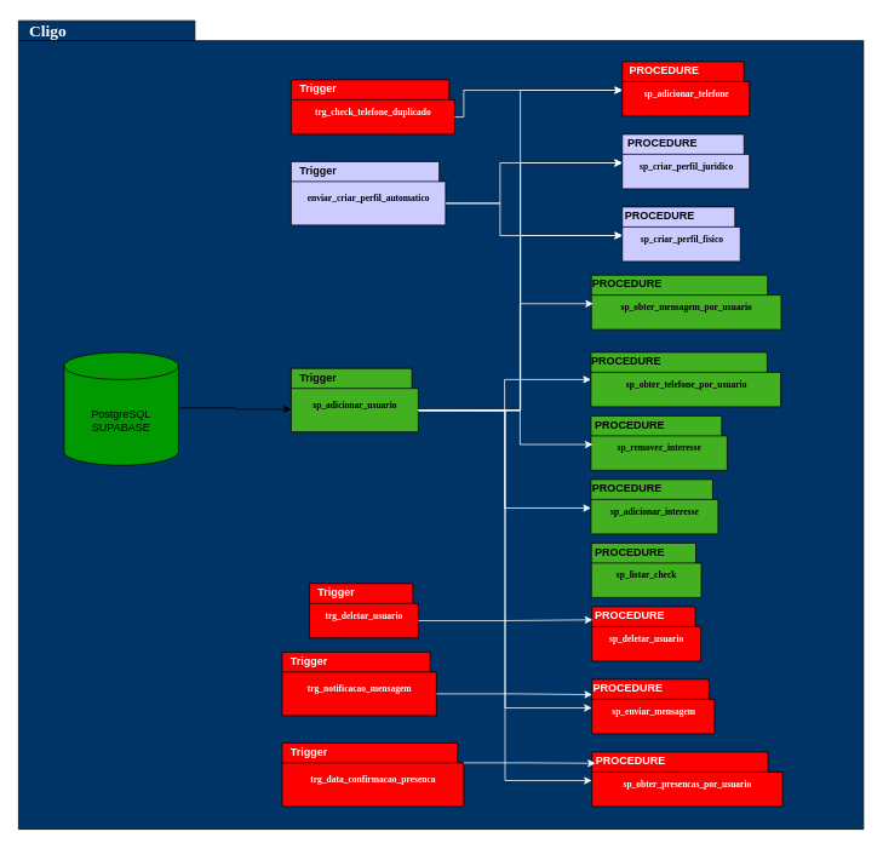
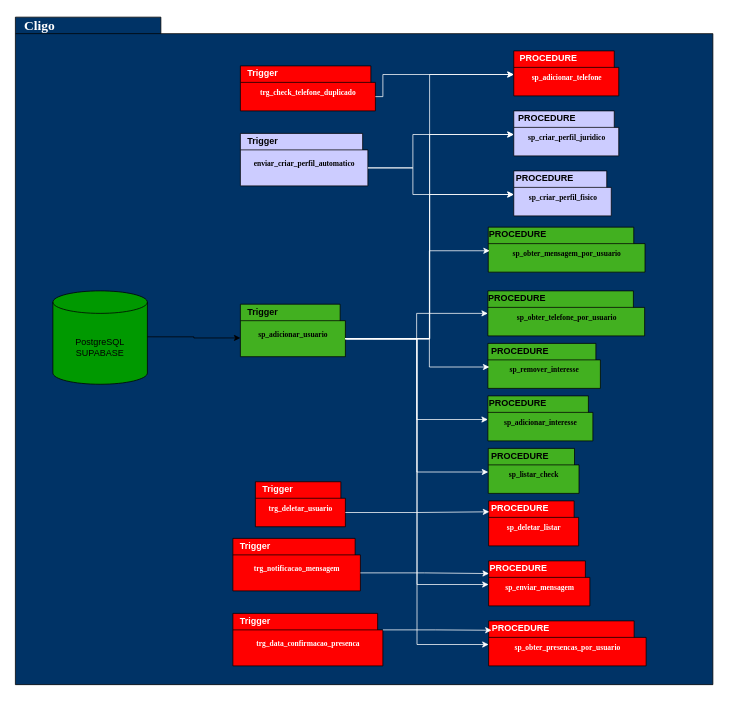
  <mxCell id="0" />
  <mxCell id="1" parent="0" />
  <mxCell id="2" value="" style="shape=folder;fontStyle=1;spacingTop=10;tabWidth=194;tabHeight=22;tabPosition=left;html=1;rounded=0;shadow=0;comic=0;labelBackgroundColor=none;strokeWidth=1;fillColor=#003366;fontFamily=Verdana;fontSize=10;align=center;" vertex="1" parent="1"><mxGeometry x="20" y="22" width="930" height="890" as="geometry" /></mxCell>
  <mxCell id="3" value="&lt;font style=&quot;font-size: 18px;&quot; color=&quot;#ffffff&quot;&gt;&lt;b&gt;Cligo&lt;/b&gt;&lt;/font&gt;" style="text;html=1;align=left;verticalAlign=top;spacingTop=-4;fontSize=10;fontFamily=Verdana" vertex="1" parent="1"><mxGeometry x="30" y="20" width="50" height="20" as="geometry" /></mxCell>
  <mxCell id="4" value="&lt;font color=&quot;#ffffff&quot;&gt;trg_check_telefone_duplicado&lt;/font&gt;" style="shape=folder;fontStyle=1;spacingTop=10;tabWidth=194;tabHeight=22;tabPosition=left;html=1;rounded=0;shadow=0;comic=0;labelBackgroundColor=none;strokeWidth=1;fillColor=#FF0000;fontFamily=Verdana;fontSize=10;align=center;" vertex="1" parent="1"><mxGeometry x="320" y="87" width="180" height="60" as="geometry" /></mxCell>
  <mxCell id="5" value="&lt;font color=&quot;#ffffff&quot;&gt;&lt;b&gt;Trigger&lt;/b&gt;&lt;/font&gt;" style="text;html=1;align=center;verticalAlign=middle;whiteSpace=wrap;rounded=0;" vertex="1" parent="1"><mxGeometry x="320" y="87" width="60" height="20" as="geometry" /></mxCell>
  <mxCell id="6" value="enviar_criar_perfil_automatico" style="shape=folder;fontStyle=1;spacingTop=10;tabWidth=194;tabHeight=22;tabPosition=left;html=1;rounded=0;shadow=0;comic=0;labelBackgroundColor=none;strokeWidth=1;fillColor=#CCCCFF;fontFamily=Verdana;fontSize=10;align=center;" vertex="1" parent="1"><mxGeometry x="320" y="177" width="170" height="70" as="geometry" /></mxCell>
  <mxCell id="7" value="&lt;b style=&quot;&quot;&gt;Trigger&lt;/b&gt;" style="text;html=1;align=center;verticalAlign=middle;whiteSpace=wrap;rounded=0;" vertex="1" parent="1"><mxGeometry x="320" y="177" width="60" height="20" as="geometry" /></mxCell>
  <mxCell id="8" value="sp_adicionar_usuario" style="shape=folder;fontStyle=1;spacingTop=10;tabWidth=194;tabHeight=22;tabPosition=left;html=1;rounded=0;shadow=0;comic=0;labelBackgroundColor=none;strokeWidth=1;fillColor=#42B020;fontFamily=Verdana;fontSize=10;align=center;" vertex="1" parent="1"><mxGeometry x="320" y="404.75" width="140" height="70" as="geometry" /></mxCell>
  <mxCell id="9" value="&lt;b style=&quot;&quot;&gt;Trigger&lt;/b&gt;" style="text;html=1;align=center;verticalAlign=middle;whiteSpace=wrap;rounded=0;" vertex="1" parent="1"><mxGeometry x="320" y="404.75" width="60" height="20" as="geometry" /></mxCell>
  <mxCell id="10" value="&lt;font color=&quot;#ffffff&quot;&gt;trg_deletar_usuario&lt;/font&gt;" style="shape=folder;fontStyle=1;spacingTop=10;tabWidth=194;tabHeight=22;tabPosition=left;html=1;rounded=0;shadow=0;comic=0;labelBackgroundColor=none;strokeWidth=1;fillColor=#FF0000;fontFamily=Verdana;fontSize=10;align=center;" vertex="1" parent="1"><mxGeometry x="340" y="641.5" width="120" height="60" as="geometry" /></mxCell>
  <mxCell id="11" value="&lt;font color=&quot;#ffffff&quot;&gt;&lt;b&gt;Trigger&lt;/b&gt;&lt;/font&gt;" style="text;html=1;align=center;verticalAlign=middle;whiteSpace=wrap;rounded=0;" vertex="1" parent="1"><mxGeometry x="340" y="641.5" width="60" height="20" as="geometry" /></mxCell>
  <mxCell id="12" value="&lt;font color=&quot;#ffffff&quot;&gt;trg_notificacao_mensagem&lt;/font&gt;" style="shape=folder;fontStyle=1;spacingTop=10;tabWidth=194;tabHeight=22;tabPosition=left;html=1;rounded=0;shadow=0;comic=0;labelBackgroundColor=none;strokeWidth=1;fillColor=#FF0000;fontFamily=Verdana;fontSize=10;align=center;" vertex="1" parent="1"><mxGeometry x="310" y="717" width="170" height="70" as="geometry" /></mxCell>
  <mxCell id="13" value="&lt;font color=&quot;#ffffff&quot;&gt;&lt;b&gt;Trigger&lt;/b&gt;&lt;/font&gt;" style="text;html=1;align=center;verticalAlign=middle;whiteSpace=wrap;rounded=0;" vertex="1" parent="1"><mxGeometry x="310" y="717" width="60" height="20" as="geometry" /></mxCell>
  <mxCell id="14" value="&lt;font color=&quot;#ffffff&quot;&gt;trg_data_confirmacao_presenca&lt;/font&gt;" style="shape=folder;fontStyle=1;spacingTop=10;tabWidth=194;tabHeight=22;tabPosition=left;html=1;rounded=0;shadow=0;comic=0;labelBackgroundColor=none;strokeWidth=1;fillColor=#FF0000;fontFamily=Verdana;fontSize=10;align=center;" vertex="1" parent="1"><mxGeometry x="310" y="817" width="200" height="70" as="geometry" /></mxCell>
  <mxCell id="15" value="&lt;font color=&quot;#ffffff&quot;&gt;&lt;b&gt;Trigger&lt;/b&gt;&lt;/font&gt;" style="text;html=1;align=center;verticalAlign=middle;whiteSpace=wrap;rounded=0;" vertex="1" parent="1"><mxGeometry x="310" y="817" width="60" height="20" as="geometry" /></mxCell>
  <mxCell id="16" value="&lt;font color=&quot;#ffffff&quot;&gt;sp_adicionar_telefone&lt;/font&gt;" style="shape=folder;fontStyle=1;spacingTop=10;tabWidth=194;tabHeight=22;tabPosition=left;html=1;rounded=0;shadow=0;comic=0;labelBackgroundColor=none;strokeWidth=1;fillColor=#FF0000;fontFamily=Verdana;fontSize=10;align=center;" vertex="1" parent="1"><mxGeometry x="684.5" y="67" width="140" height="60" as="geometry" /></mxCell>
  <mxCell id="17" value="sp_criar_perfil_fisico" style="shape=folder;fontStyle=1;spacingTop=10;tabWidth=194;tabHeight=22;tabPosition=left;html=1;rounded=0;shadow=0;comic=0;labelBackgroundColor=none;strokeWidth=1;fillColor=#CCCCFF;fontFamily=Verdana;fontSize=10;align=center;" vertex="1" parent="1"><mxGeometry x="684.5" y="227" width="130" height="60" as="geometry" /></mxCell>
  <mxCell id="18" value="sp_criar_perfil_juridico" style="shape=folder;fontStyle=1;spacingTop=10;tabWidth=194;tabHeight=22;tabPosition=left;html=1;rounded=0;shadow=0;comic=0;labelBackgroundColor=none;strokeWidth=1;fillColor=#CCCCFF;fontFamily=Verdana;fontSize=10;align=center;" vertex="1" parent="1"><mxGeometry x="684.5" y="147" width="140" height="60" as="geometry" /></mxCell>
  <mxCell id="19" value="sp_adicionar_interesse" style="shape=folder;fontStyle=1;spacingTop=10;tabWidth=194;tabHeight=22;tabPosition=left;html=1;rounded=0;shadow=0;comic=0;labelBackgroundColor=none;strokeWidth=1;fillColor=#42B020;fontFamily=Verdana;fontSize=10;align=center;" vertex="1" parent="1"><mxGeometry x="650" y="527" width="140" height="60" as="geometry" /></mxCell>
  <mxCell id="20" value="&lt;b style=&quot;&quot;&gt;PROCEDURE&lt;/b&gt;" style="text;html=1;align=center;verticalAlign=middle;whiteSpace=wrap;rounded=0;" vertex="1" parent="1"><mxGeometry x="660" y="527" width="60" height="20" as="geometry" /></mxCell>
- <mxCell id="21" value="&lt;span style=&quot;color: rgb(255, 255, 255);&quot;&gt;sp_deletar_usuario&lt;/span&gt;" style="shape=folder;fontStyle=1;spacingTop=10;tabWidth=194;tabHeight=22;tabPosition=left;html=1;rounded=0;shadow=0;comic=0;labelBackgroundColor=none;strokeWidth=1;fillColor=#FF0000;fontFamily=Verdana;fontSize=10;align=center;" vertex="1" parent="1"><mxGeometry x="651" y="667" width="120" height="60" as="geometry" /></mxCell>
+ <mxCell id="21" value="&lt;span style=&quot;color: rgb(255, 255, 255);&quot;&gt;sp_deletar_listar&lt;/span&gt;" style="shape=folder;fontStyle=1;spacingTop=10;tabWidth=194;tabHeight=22;tabPosition=left;html=1;rounded=0;shadow=0;comic=0;labelBackgroundColor=none;strokeWidth=1;fillColor=#FF0000;fontFamily=Verdana;fontSize=10;align=center;" vertex="1" parent="1"><mxGeometry x="651" y="667" width="120" height="60" as="geometry" /></mxCell>
  <mxCell id="22" value="&lt;span style=&quot;color: rgb(255, 255, 255);&quot;&gt;sp_enviar_mensagem&lt;/span&gt;" style="shape=folder;fontStyle=1;spacingTop=10;tabWidth=194;tabHeight=22;tabPosition=left;html=1;rounded=0;shadow=0;comic=0;labelBackgroundColor=none;strokeWidth=1;fillColor=#FF0000;fontFamily=Verdana;fontSize=10;align=center;" vertex="1" parent="1"><mxGeometry x="651" y="747" width="135" height="60" as="geometry" /></mxCell>
  <mxCell id="23" value="sp_listar_check" style="shape=folder;fontStyle=1;spacingTop=10;tabWidth=194;tabHeight=22;tabPosition=left;html=1;rounded=0;shadow=0;comic=0;labelBackgroundColor=none;strokeWidth=1;fillColor=#42B020;fontFamily=Verdana;fontSize=10;align=center;" vertex="1" parent="1"><mxGeometry x="650.5" y="597" width="121" height="60" as="geometry" /></mxCell>
  <mxCell id="24" value="sp_obter_mensagem_por_usuario" style="shape=folder;fontStyle=1;spacingTop=10;tabWidth=194;tabHeight=22;tabPosition=left;html=1;rounded=0;shadow=0;comic=0;labelBackgroundColor=none;strokeWidth=1;fillColor=#42B020;fontFamily=Verdana;fontSize=10;align=center;" vertex="1" parent="1"><mxGeometry x="650.5" y="302" width="209" height="60" as="geometry" /></mxCell>
  <mxCell id="25" value="&lt;span style=&quot;color: rgb(255, 255, 255);&quot;&gt;sp_obter_presencas_por_usuario&lt;/span&gt;" style="shape=folder;fontStyle=1;spacingTop=10;tabWidth=194;tabHeight=22;tabPosition=left;html=1;rounded=0;shadow=0;comic=0;labelBackgroundColor=none;strokeWidth=1;fillColor=#FF0000;fontFamily=Verdana;fontSize=10;align=center;" vertex="1" parent="1"><mxGeometry x="651" y="827" width="210" height="60" as="geometry" /></mxCell>
  <mxCell id="26" value="&lt;b style=&quot;&quot;&gt;&lt;font color=&quot;#ffffff&quot;&gt;PROCEDURE&lt;/font&gt;&lt;/b&gt;" style="text;html=1;align=center;verticalAlign=middle;whiteSpace=wrap;rounded=0;" vertex="1" parent="1"><mxGeometry x="701" y="67" width="60" height="20" as="geometry" /></mxCell>
  <mxCell id="27" value="&lt;b style=&quot;&quot;&gt;PROCEDURE&lt;/b&gt;" style="text;html=1;align=center;verticalAlign=middle;whiteSpace=wrap;rounded=0;" vertex="1" parent="1"><mxGeometry x="695.5" y="227" width="60" height="20" as="geometry" /></mxCell>
  <mxCell id="28" value="&lt;b style=&quot;&quot;&gt;PROCEDURE&lt;/b&gt;" style="text;html=1;align=center;verticalAlign=middle;whiteSpace=wrap;rounded=0;" vertex="1" parent="1"><mxGeometry x="698.5" y="147" width="60" height="20" as="geometry" /></mxCell>
  <mxCell id="29" value="&lt;font color=&quot;#ffffff&quot;&gt;&lt;b&gt;PROCEDURE&lt;/b&gt;&lt;/font&gt;" style="text;html=1;align=center;verticalAlign=middle;whiteSpace=wrap;rounded=0;" vertex="1" parent="1"><mxGeometry x="663" y="667" width="60" height="20" as="geometry" /></mxCell>
  <mxCell id="30" value="&lt;font color=&quot;#ffffff&quot;&gt;&lt;b&gt;PROCEDURE&lt;/b&gt;&lt;/font&gt;" style="text;html=1;align=center;verticalAlign=middle;whiteSpace=wrap;rounded=0;" vertex="1" parent="1"><mxGeometry x="661" y="747" width="60" height="20" as="geometry" /></mxCell>
  <mxCell id="31" value="&lt;b style=&quot;&quot;&gt;PROCEDURE&lt;/b&gt;" style="text;html=1;align=center;verticalAlign=middle;whiteSpace=wrap;rounded=0;" vertex="1" parent="1"><mxGeometry x="662.5" y="597" width="60" height="20" as="geometry" /></mxCell>
  <mxCell id="32" value="&lt;b style=&quot;&quot;&gt;PROCEDURE&lt;/b&gt;" style="text;html=1;align=center;verticalAlign=middle;whiteSpace=wrap;rounded=0;" vertex="1" parent="1"><mxGeometry x="659.5" y="302" width="60" height="20" as="geometry" /></mxCell>
  <mxCell id="33" value="&lt;font color=&quot;#ffffff&quot;&gt;&lt;b&gt;PROCEDURE&lt;/b&gt;&lt;/font&gt;" style="text;html=1;align=center;verticalAlign=middle;whiteSpace=wrap;rounded=0;" vertex="1" parent="1"><mxGeometry x="664" y="827" width="60" height="20" as="geometry" /></mxCell>
  <mxCell id="34" value="sp_remover_interesse" style="shape=folder;fontStyle=1;spacingTop=10;tabWidth=194;tabHeight=22;tabPosition=left;html=1;rounded=0;shadow=0;comic=0;labelBackgroundColor=none;strokeWidth=1;fillColor=#42B020;fontFamily=Verdana;fontSize=10;align=center;" vertex="1" parent="1"><mxGeometry x="650" y="457" width="150" height="60" as="geometry" /></mxCell>
  <mxCell id="35" value="&lt;b style=&quot;&quot;&gt;PROCEDURE&lt;/b&gt;" style="text;html=1;align=center;verticalAlign=middle;whiteSpace=wrap;rounded=0;" vertex="1" parent="1"><mxGeometry x="663" y="457" width="60" height="20" as="geometry" /></mxCell>
  <mxCell id="36" value="sp_obter_telefone_por_usuario" style="shape=folder;fontStyle=1;spacingTop=10;tabWidth=194;tabHeight=22;tabPosition=left;html=1;rounded=0;shadow=0;comic=0;labelBackgroundColor=none;strokeWidth=1;fillColor=#42B020;fontFamily=Verdana;fontSize=10;align=center;" vertex="1" parent="1"><mxGeometry x="650" y="387" width="209" height="60" as="geometry" /></mxCell>
  <mxCell id="37" value="&lt;b style=&quot;&quot;&gt;PROCEDURE&lt;/b&gt;" style="text;html=1;align=center;verticalAlign=middle;whiteSpace=wrap;rounded=0;" vertex="1" parent="1"><mxGeometry x="659" y="387" width="60" height="20" as="geometry" /></mxCell>
  <mxCell id="38" style="edgeStyle=orthogonalEdgeStyle;rounded=0;orthogonalLoop=1;jettySize=auto;html=1;exitX=0;exitY=0;exitDx=140;exitDy=46;exitPerimeter=0;entryX=0;entryY=0;entryDx=0;entryDy=31.5;entryPerimeter=0;fillColor=#FFFFFF;strokeColor=#FFFFFF;" edge="1" parent="1"><mxGeometry relative="1" as="geometry"><mxPoint x="462" y="450.75" as="sourcePoint" /><mxPoint x="652" y="488.5" as="targetPoint" /><Array as="points"><mxPoint x="572" y="451" /><mxPoint x="572" y="488" /></Array></mxGeometry></mxCell>
  <mxCell id="39" style="edgeStyle=orthogonalEdgeStyle;rounded=0;orthogonalLoop=1;jettySize=auto;html=1;exitX=0;exitY=0;exitDx=140;exitDy=46;exitPerimeter=0;entryX=0;entryY=0;entryDx=0;entryDy=31.5;entryPerimeter=0;strokeColor=#FFFFFF;" edge="1" parent="1" source="8" target="16"><mxGeometry relative="1" as="geometry" /></mxCell>
  <mxCell id="40" style="edgeStyle=orthogonalEdgeStyle;rounded=0;orthogonalLoop=1;jettySize=auto;html=1;exitX=0;exitY=0;exitDx=140;exitDy=46;exitPerimeter=0;entryX=0;entryY=0;entryDx=0;entryDy=31.5;entryPerimeter=0;strokeColor=#FFFFFF;" edge="1" parent="1" source="8" target="18"><mxGeometry relative="1" as="geometry" /></mxCell>
  <mxCell id="41" style="edgeStyle=orthogonalEdgeStyle;rounded=0;orthogonalLoop=1;jettySize=auto;html=1;exitX=0;exitY=0;exitDx=140;exitDy=46;exitPerimeter=0;entryX=0;entryY=0;entryDx=0;entryDy=31.5;entryPerimeter=0;strokeColor=#FFFFFF;" edge="1" parent="1" source="8" target="17"><mxGeometry relative="1" as="geometry" /></mxCell>
  <mxCell id="42" style="edgeStyle=orthogonalEdgeStyle;rounded=0;orthogonalLoop=1;jettySize=auto;html=1;exitX=0;exitY=0;exitDx=140;exitDy=46;exitPerimeter=0;entryX=0;entryY=0;entryDx=0;entryDy=31.5;entryPerimeter=0;fillColor=#FFFFFF;strokeColor=#FFFFFF;" edge="1" parent="1"><mxGeometry relative="1" as="geometry"><mxPoint x="462" y="450.75" as="sourcePoint" /><mxPoint x="652.5" y="333.5" as="targetPoint" /><Array as="points"><mxPoint x="572" y="451" /><mxPoint x="572" y="334" /></Array></mxGeometry></mxCell>
  <mxCell id="43" style="edgeStyle=orthogonalEdgeStyle;rounded=0;orthogonalLoop=1;jettySize=auto;html=1;exitX=0;exitY=0;exitDx=140;exitDy=46;exitPerimeter=0;entryX=0;entryY=0;entryDx=0;entryDy=31.5;entryPerimeter=0;fillColor=#FFFFFF;strokeColor=#FFFFFF;" edge="1" parent="1" source="8" target="19"><mxGeometry relative="1" as="geometry" /></mxCell>
+ <mxCell id="44" style="edgeStyle=orthogonalEdgeStyle;rounded=0;orthogonalLoop=1;jettySize=auto;html=1;exitX=0;exitY=0;exitDx=140;exitDy=46;exitPerimeter=0;entryX=0;entryY=0;entryDx=0;entryDy=31.5;entryPerimeter=0;fillColor=#FFFFFF;strokeColor=#FFFFFF;" edge="1" parent="1" source="8" target="23"><mxGeometry relative="1" as="geometry" /></mxCell>
  <mxCell id="45" style="edgeStyle=orthogonalEdgeStyle;rounded=0;orthogonalLoop=1;jettySize=auto;html=1;exitX=0;exitY=0;exitDx=140;exitDy=46;exitPerimeter=0;fillColor=#FFFFFF;strokeColor=#FFFFFF;" edge="1" parent="1" source="8" target="36"><mxGeometry relative="1" as="geometry" /></mxCell>
  <mxCell id="46" style="edgeStyle=orthogonalEdgeStyle;rounded=0;orthogonalLoop=1;jettySize=auto;html=1;exitX=0;exitY=0;exitDx=140;exitDy=46;exitPerimeter=0;entryX=0;entryY=0;entryDx=0;entryDy=31.5;entryPerimeter=0;fillColor=#FFFFFF;strokeColor=#FFFFFF;" edge="1" parent="1" source="8" target="22"><mxGeometry relative="1" as="geometry" /></mxCell>
  <mxCell id="47" style="edgeStyle=orthogonalEdgeStyle;rounded=0;orthogonalLoop=1;jettySize=auto;html=1;exitX=0;exitY=0;exitDx=140;exitDy=46;exitPerimeter=0;entryX=0;entryY=0;entryDx=0;entryDy=31.5;entryPerimeter=0;fillColor=#FFFFFF;strokeColor=#FFFFFF;" edge="1" parent="1" source="8" target="25"><mxGeometry relative="1" as="geometry" /></mxCell>
  <mxCell id="48" style="edgeStyle=orthogonalEdgeStyle;rounded=0;orthogonalLoop=1;jettySize=auto;html=1;exitX=0;exitY=0;exitDx=180;exitDy=41;exitPerimeter=0;entryX=0;entryY=0;entryDx=0;entryDy=31.5;entryPerimeter=0;fillColor=#FFFFFF;strokeColor=#FFFFFF;" edge="1" parent="1" source="4" target="16"><mxGeometry relative="1" as="geometry"><Array as="points"><mxPoint x="510" y="128" /><mxPoint x="510" y="98" /></Array></mxGeometry></mxCell>
  <mxCell id="49" style="edgeStyle=orthogonalEdgeStyle;rounded=0;orthogonalLoop=1;jettySize=auto;html=1;exitX=0;exitY=0;exitDx=170;exitDy=46;exitPerimeter=0;entryX=0;entryY=0;entryDx=0;entryDy=31.5;entryPerimeter=0;strokeColor=#FFFFFF;" edge="1" parent="1" source="6" target="18"><mxGeometry relative="1" as="geometry"><Array as="points"><mxPoint x="550" y="223" /><mxPoint x="550" y="179" /></Array></mxGeometry></mxCell>
  <mxCell id="50" style="edgeStyle=orthogonalEdgeStyle;rounded=0;orthogonalLoop=1;jettySize=auto;html=1;exitX=0;exitY=0;exitDx=170;exitDy=46;exitPerimeter=0;entryX=0;entryY=0;entryDx=0;entryDy=31.5;entryPerimeter=0;fillColor=#FFFFFF;strokeColor=#FFFFFF;" edge="1" parent="1" source="6" target="17"><mxGeometry relative="1" as="geometry"><Array as="points"><mxPoint x="550" y="223" /><mxPoint x="550" y="259" /></Array></mxGeometry></mxCell>
  <mxCell id="51" style="edgeStyle=orthogonalEdgeStyle;rounded=0;orthogonalLoop=1;jettySize=auto;html=1;exitX=0;exitY=0;exitDx=120;exitDy=41;exitPerimeter=0;entryX=0.007;entryY=0.243;entryDx=0;entryDy=0;entryPerimeter=0;fillColor=#FFFFFF;strokeColor=#FFFFFF;" edge="1" parent="1" source="10" target="21"><mxGeometry relative="1" as="geometry" /></mxCell>
  <mxCell id="52" style="edgeStyle=orthogonalEdgeStyle;rounded=0;orthogonalLoop=1;jettySize=auto;html=1;exitX=0;exitY=0;exitDx=170;exitDy=46;exitPerimeter=0;entryX=0.003;entryY=0.282;entryDx=0;entryDy=0;entryPerimeter=0;fillColor=#FFFFFF;strokeColor=#FFFFFF;" edge="1" parent="1" source="12" target="22"><mxGeometry relative="1" as="geometry" /></mxCell>
  <mxCell id="53" style="edgeStyle=orthogonalEdgeStyle;rounded=0;orthogonalLoop=1;jettySize=auto;html=1;exitX=0;exitY=0;exitDx=200;exitDy=22;exitPerimeter=0;entryX=0.019;entryY=0.209;entryDx=0;entryDy=0;entryPerimeter=0;fillColor=#FFFFFF;strokeColor=#FFFFFF;" edge="1" parent="1" source="14" target="25"><mxGeometry relative="1" as="geometry" /></mxCell>
  <mxCell id="54" value="PostgreSQL&lt;div&gt;SUPABASE&lt;/div&gt;" style="shape=cylinder3;whiteSpace=wrap;html=1;boundedLbl=1;backgroundOutline=1;size=15;fillColor=#009900;" vertex="1" parent="1"><mxGeometry x="70" y="387" width="126" height="124.5" as="geometry" /></mxCell>
  <mxCell id="55" style="edgeStyle=orthogonalEdgeStyle;rounded=0;orthogonalLoop=1;jettySize=auto;html=1;exitX=1;exitY=0.5;exitDx=0;exitDy=0;exitPerimeter=0;entryX=0;entryY=0;entryDx=0;entryDy=46;entryPerimeter=0;fillColor=#FFFFFF;" edge="1" parent="1"><mxGeometry relative="1" as="geometry"><mxPoint x="196" y="448.25" as="sourcePoint" /><mxPoint x="320" y="449.75" as="targetPoint" /><Array as="points"><mxPoint x="258" y="448" /><mxPoint x="258" y="450" /></Array></mxGeometry></mxCell>
